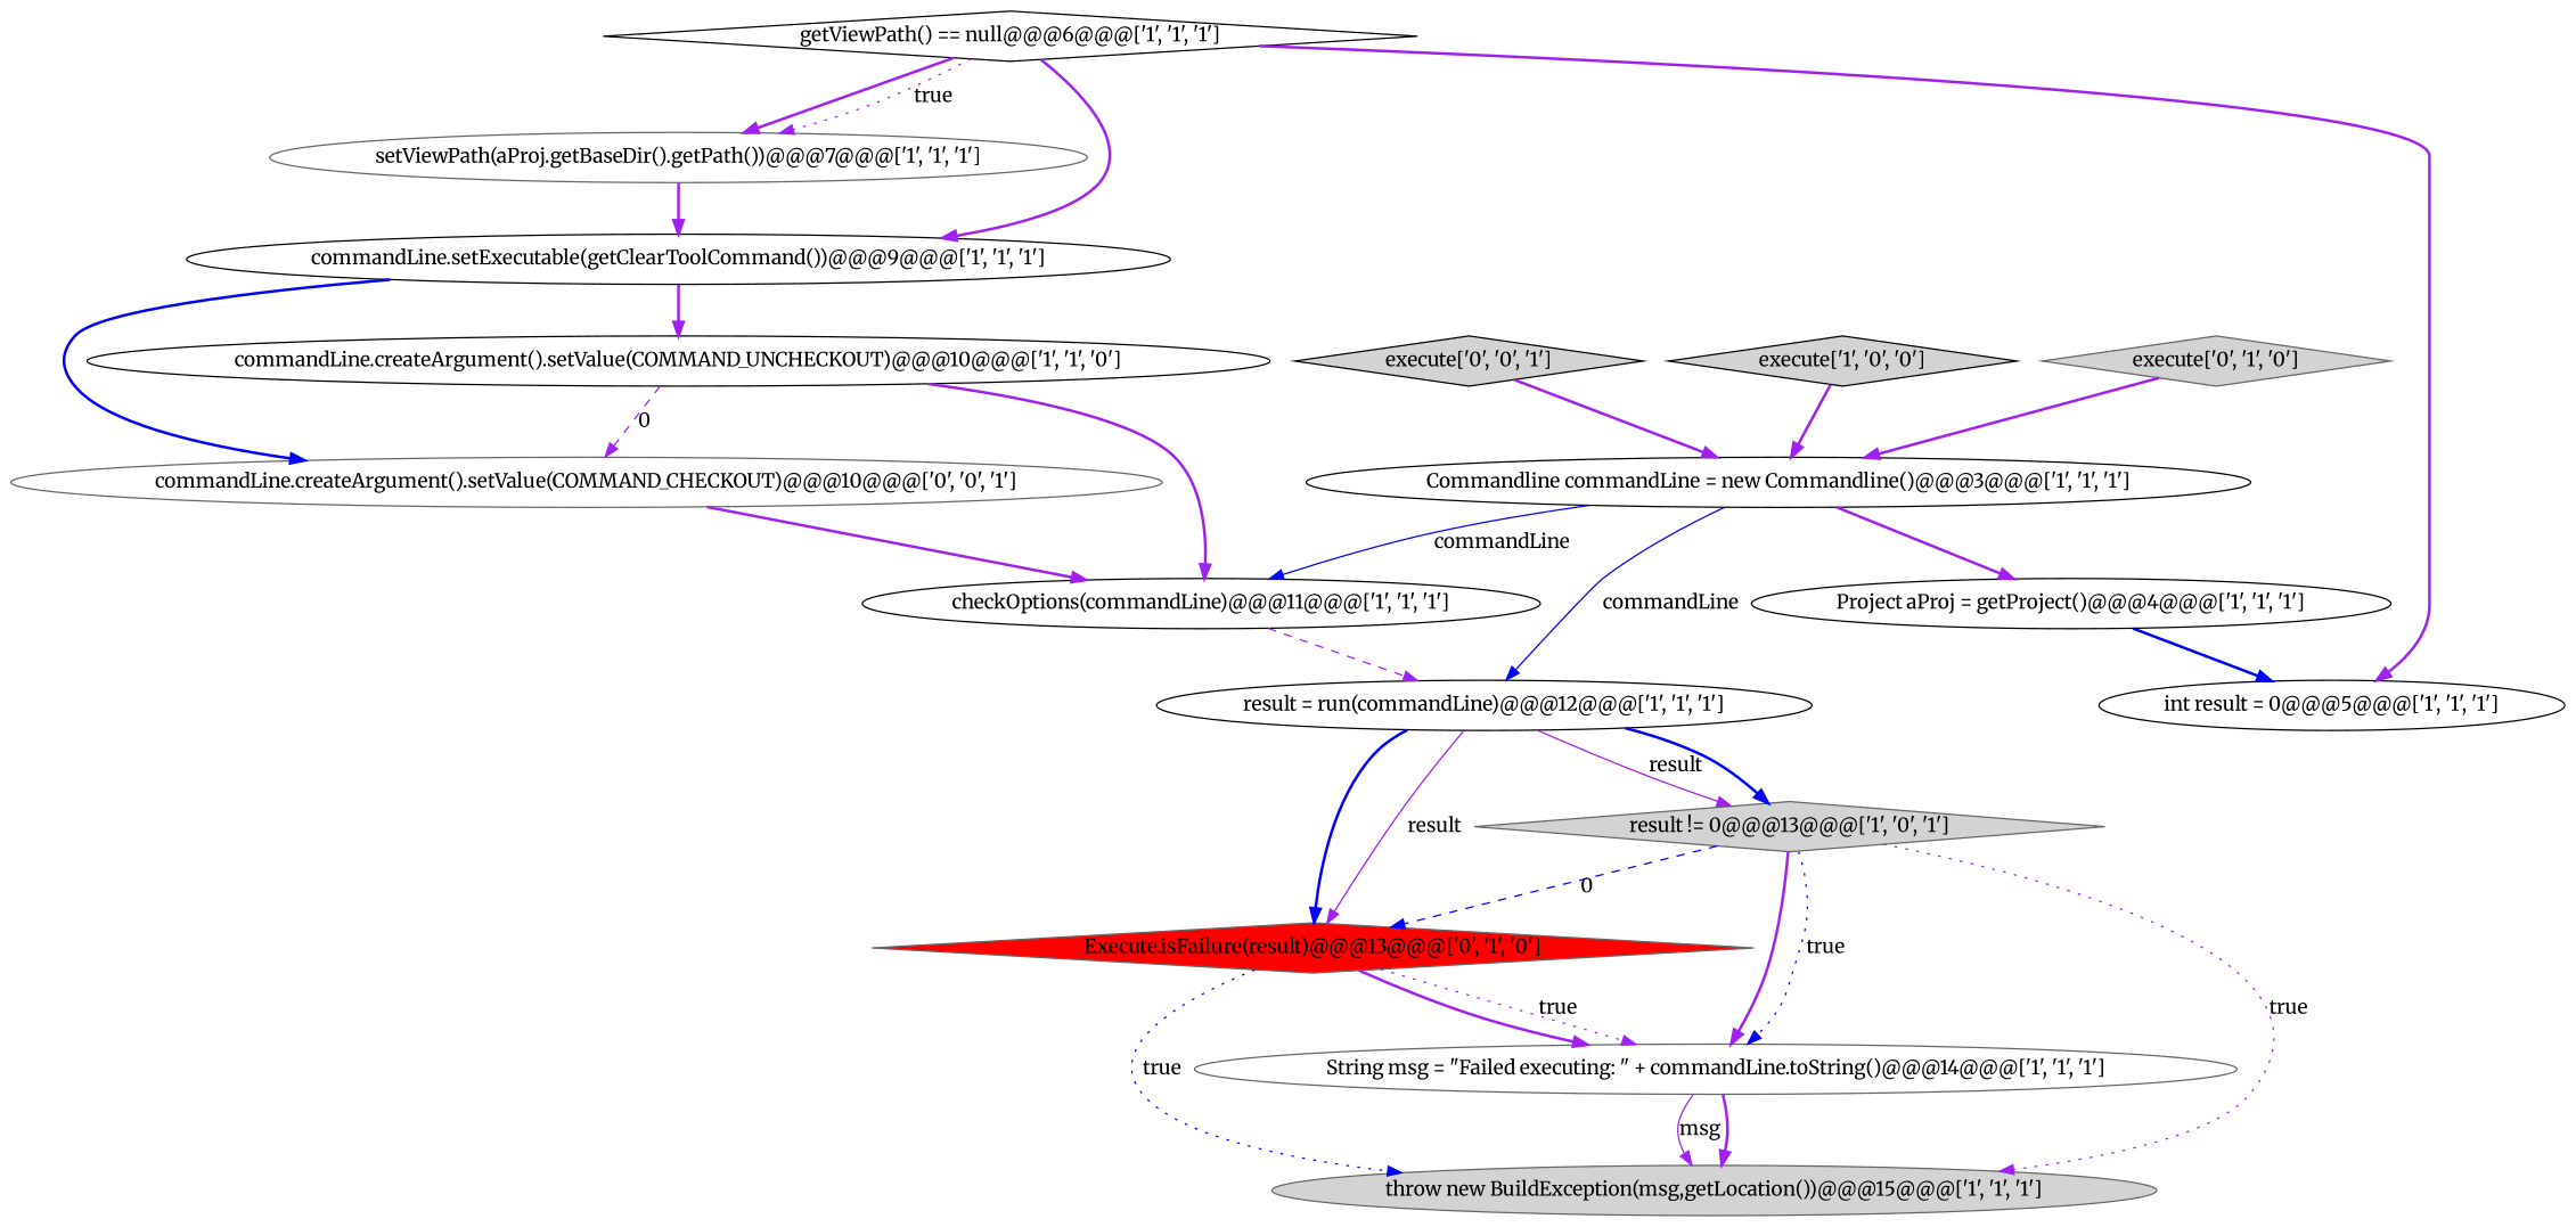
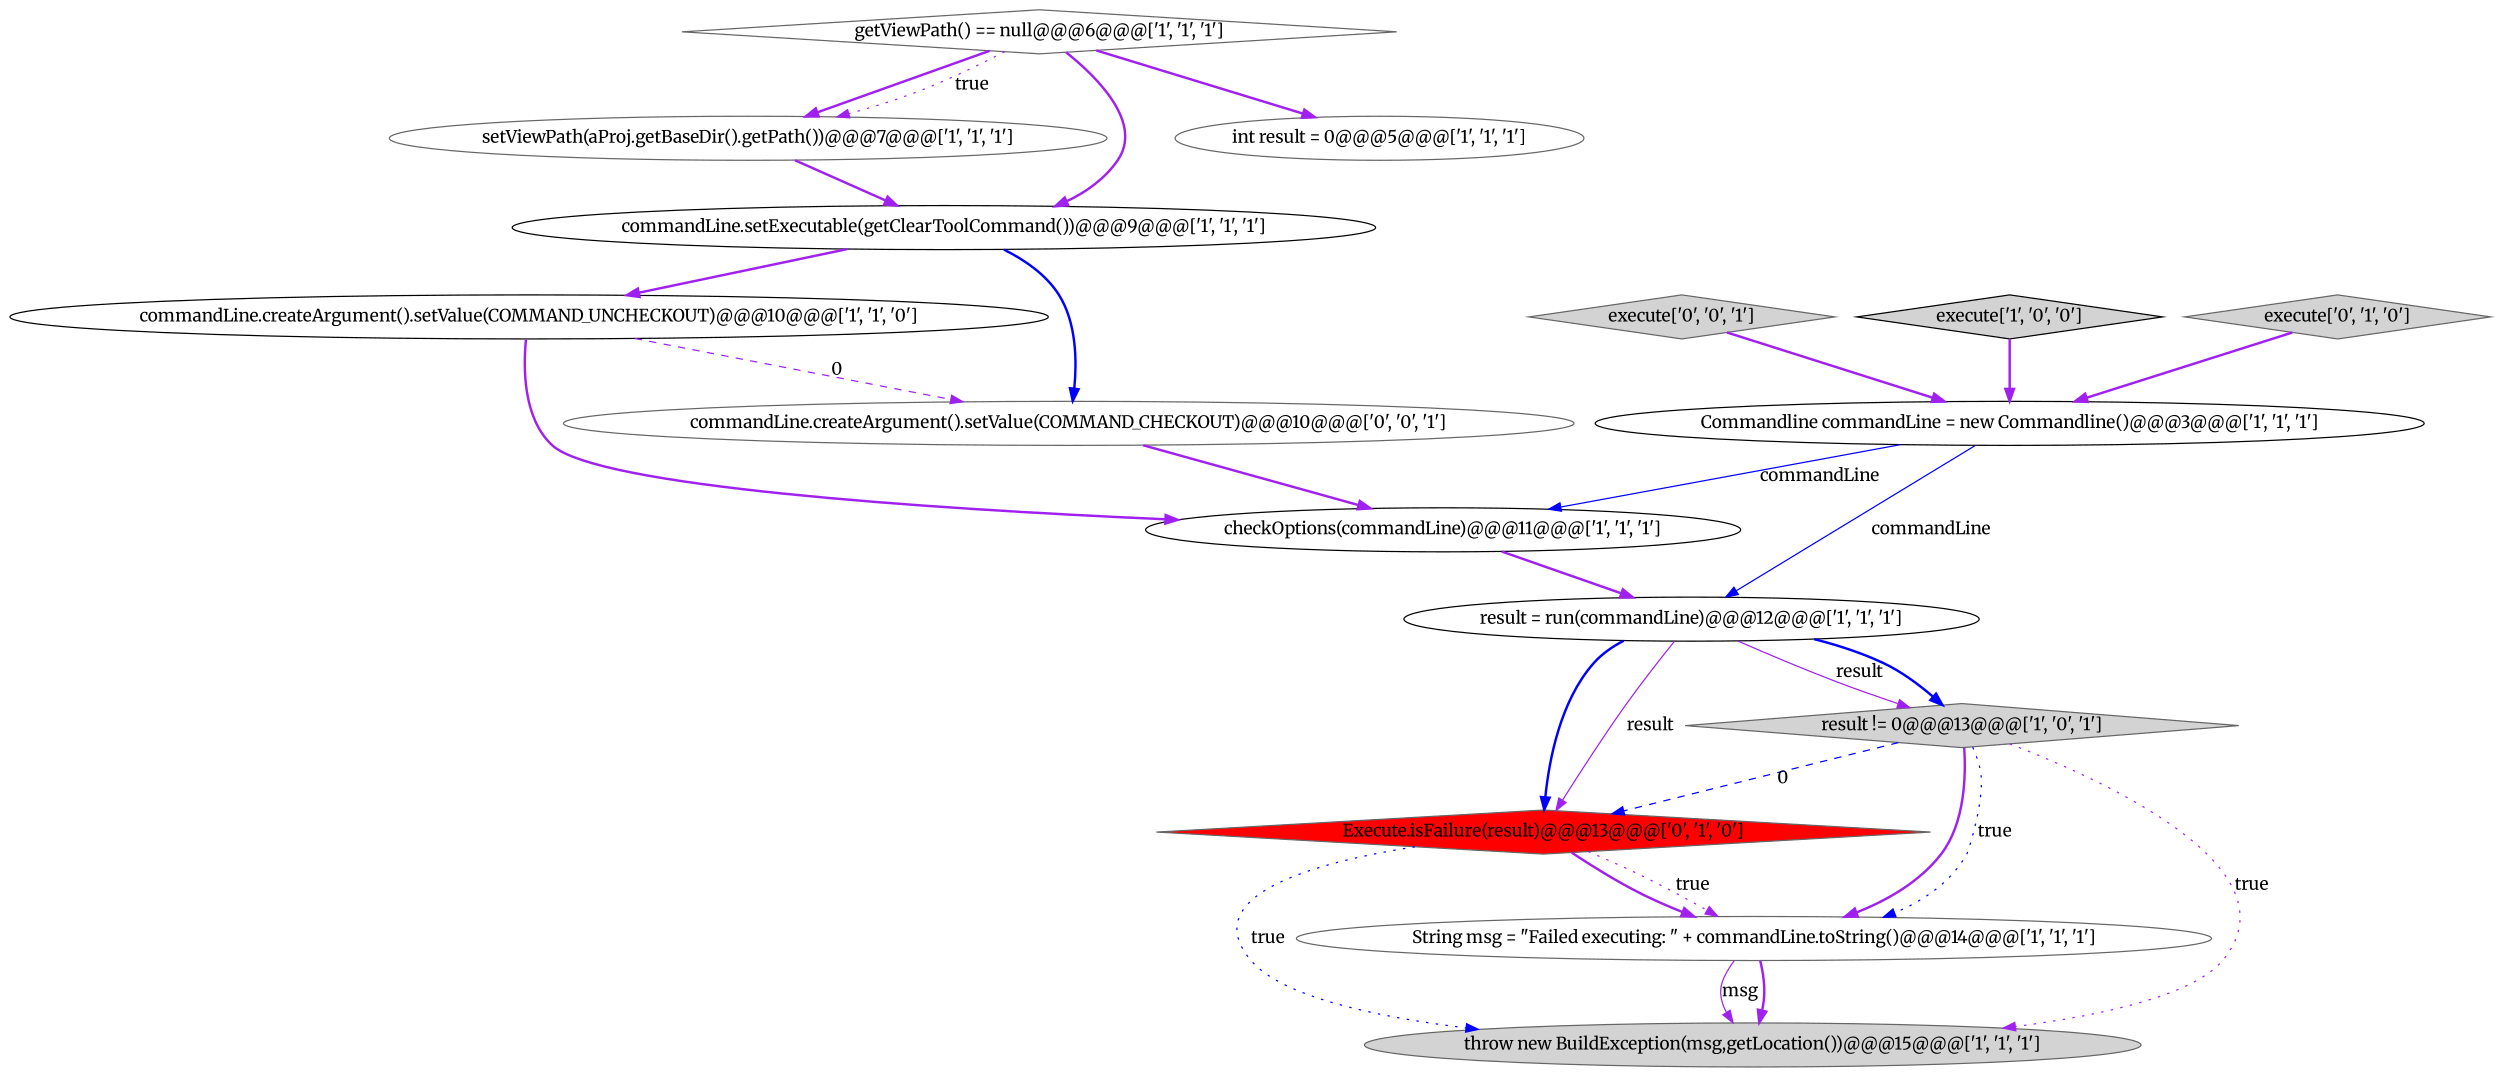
  digraph {
    fontname=Merriweather
    node [color=black fillcolor=white fontname=Merriweather shape=ellipse style=filled]
    edge [color=purple fontname=Merriweather style=bold]
    n1 [label="checkOptions(commandLine)@@@11@@@['1', '1', '1']"]
    n2 [label="result = run(commandLine)@@@12@@@['1', '1', '1']"]
    n3 [color=gray40 fillcolor=red label="Execute.isFailure(result)@@@13@@@['0', '1', '0']" shape=diamond]
    n4 [color=gray40 fillcolor=lightgray label="result != 0@@@13@@@['1', '0', '1']" shape=diamond]
    n5 [color=gray40 label="commandLine.createArgument().setValue(COMMAND_CHECKOUT)@@@10@@@['0', '0', '1']"]
    n6 [label="commandLine.createArgument().setValue(COMMAND_UNCHECKOUT)@@@10@@@['1', '1', '0']"]
-   n7 [label="Project aProj = getProject()@@@4@@@['1', '1', '1']"]
-   n8 [label="int result = 0@@@5@@@['1', '1', '1']"]
+   n8 [color=gray40 label="int result = 0@@@5@@@['1', '1', '1']"]
    n9 [color=gray40 label="String msg = \"Failed executing: \" + commandLine.toString()@@@14@@@['1', '1', '1']"]
    n10 [color=gray40 fillcolor=lightgray label="throw new BuildException(msg,getLocation())@@@15@@@['1', '1', '1']"]
    n11 [color=gray40 label="setViewPath(aProj.getBaseDir().getPath())@@@7@@@['1', '1', '1']"]
    n12 [label="commandLine.setExecutable(getClearToolCommand())@@@9@@@['1', '1', '1']"]
-   n13 [label="getViewPath() == null@@@6@@@['1', '1', '1']" shape=diamond]
-   n14 [fillcolor=lightgray label="execute['0', '0', '1']" shape=diamond]
+   n13 [color=gray40 label="getViewPath() == null@@@6@@@['1', '1', '1']" shape=diamond]
+   n14 [color=gray40 fillcolor=lightgray label="execute['0', '0', '1']" shape=diamond]
    n15 [label="Commandline commandLine = new Commandline()@@@3@@@['1', '1', '1']"]
    n16 [fillcolor=lightgray label="execute['1', '0', '0']" shape=diamond]
    n17 [color=gray40 fillcolor=lightgray label="execute['0', '1', '0']" shape=diamond]
-   n1 -> n2 [style=dashed]
+   n1 -> n2
    n2 -> n3 [color=blue]
    n2 -> n3 [label=result style=solid]
    n2 -> n4 [label=result style=solid]
    n2 -> n4 [color=blue]
    n3 -> n9 [label=true style=dotted]
    n3 -> n9
    n3 -> n10 [color=blue label=true style=dotted]
    n4 -> n3 [color=blue label=0 style=dashed]
    n4 -> n9
    n4 -> n9 [color=blue label=true style=dotted]
    n4 -> n10 [label=true style=dotted]
    n5 -> n1
    n6 -> n1
    n6 -> n5 [label=0 style=dashed]
-   n7 -> n8 [color=blue]
    n9 -> n10
    n9 -> n10 [label=msg style=solid]
    n11 -> n12
    n12 -> n5 [color=blue]
    n12 -> n6
    n13 -> n8
    n13 -> n11
    n13 -> n11 [label=true style=dotted]
    n13 -> n12
    n14 -> n15
    n15 -> n1 [color=blue label=commandLine style=solid]
    n15 -> n2 [color=blue label=commandLine style=solid]
-   n15 -> n7
    n16 -> n15
    n17 -> n15
  }
